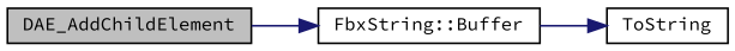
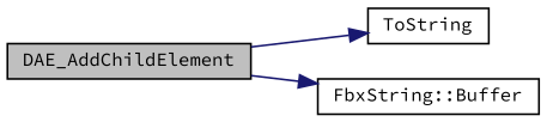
  digraph {
    fontname="Source Code Pro"
    rankdir=LR
    node [color=black fillcolor=white fontname="Source Code Pro" fontsize=10 shape=record style=filled]
    edge [color=midnightblue fontname="Source Code Pro" fontsize=10 labelfontname=Helvetica labelfontsize=10 style=solid]
    n1 [fillcolor=grey75 fontcolor=black height=0.2 label=DAE_AddChildElement width=0.4]
    n2 [height=0.2 label=ToString width=0.4]
    n3 [height=0.2 label="FbxString::Buffer" width=0.4]
-   n3 -> n2
+   n1 -> n2
    n1 -> n3
  }
